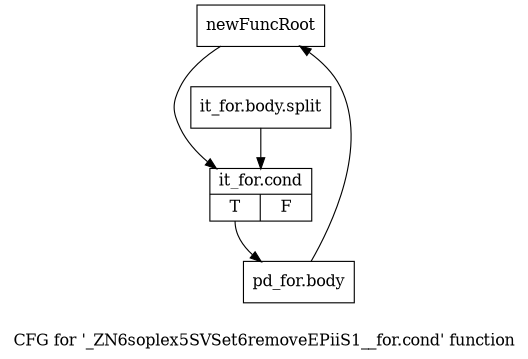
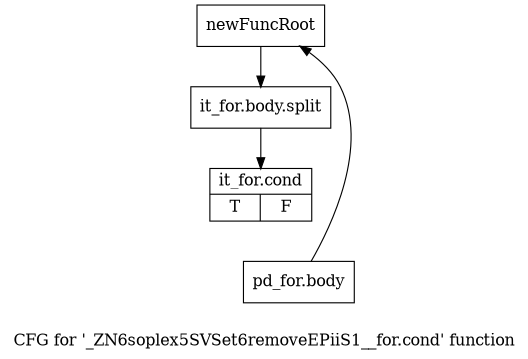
  digraph {
    fontname="DejaVu Serif"
    label="CFG for '_ZN6soplex5SVSet6removeEPiiS1__for.cond' function"
    node [fontname="DejaVu Serif" shape=record]
    edge [fontname="DejaVu Serif"]
    n1 [label="{newFuncRoot}"]
    n2 [label="{it_for.cond|{<s0>T|<s1>F}}"]
    n3 [label="{pd_for.body}"]
    n4 [label="{it_for.body.split}"]
-   n1 -> n2
-   n2 -> n3 [tailport=s0]
+   n1 -> n4
    n3 -> n1
    n4 -> n2
  }
